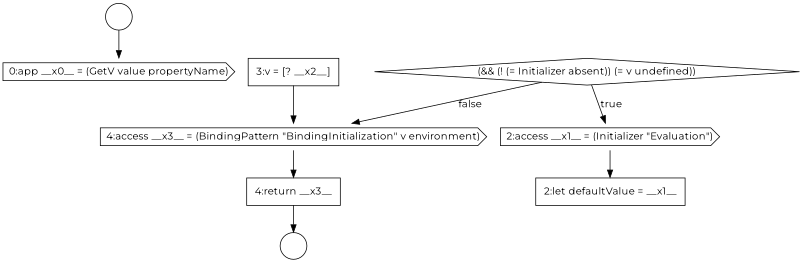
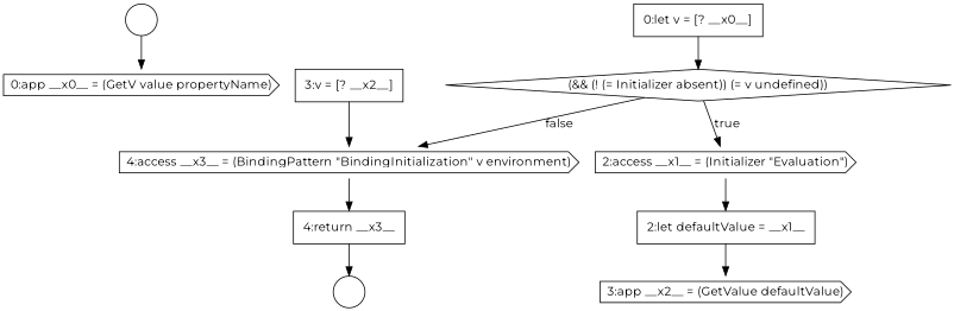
  digraph {
    fontname=Montserrat
    node [color=black fillcolor=white fontname=Montserrat shape=cds style=filled]
    edge [color=black fontname=Montserrat]
    n1 [label=" " shape=circle]
    n2 [label=<<font color="black">0:app __x0__ = (GetV value propertyName)</font>>]
    n3 [label=<<font color="black">     <table border="0" cellborder="1" cellspacing="0" cellpadding="10">       <tr><td align="left">2:let defaultValue = __x1__</td></tr>     </table>   </font>> margin=0 shape=none]
+   n4 [label=<<font color="black">3:app __x2__ = (GetValue defaultValue)</font>>]
    n5 [label=<<font color="black">4:access __x3__ = (BindingPattern &quot;BindingInitialization&quot; v environment)</font>>]
    n6 [label=<<font color="black">     <table border="0" cellborder="1" cellspacing="0" cellpadding="10">       <tr><td align="left">4:return __x3__</td></tr>     </table>   </font>> margin=0 shape=none]
    n7 [label=" " shape=circle]
    n8 [label=<<font color="black">     <table border="0" cellborder="1" cellspacing="0" cellpadding="10">       <tr><td align="left">3:v = [? __x2__]</td></tr>     </table>   </font>> margin=0 shape=none]
+   n9 [label=<<font color="black">     <table border="0" cellborder="1" cellspacing="0" cellpadding="10">       <tr><td align="left">0:let v = [? __x0__]</td></tr>     </table>   </font>> margin=0 shape=none]
    n10 [label=<<font color="black">(&amp;&amp; (! (= Initializer absent)) (= v undefined))</font>> shape=diamond]
    n11 [label=<<font color="black">2:access __x1__ = (Initializer &quot;Evaluation&quot;)</font>>]
    n1 -> n2
+   n3 -> n4
    n5 -> n6
    n6 -> n7
    n8 -> n5
+   n9 -> n10
    n10 -> n5 [label=<<font color="black">false</font>>]
    n10 -> n11 [label=<<font color="black">true</font>>]
    n11 -> n3
  }
